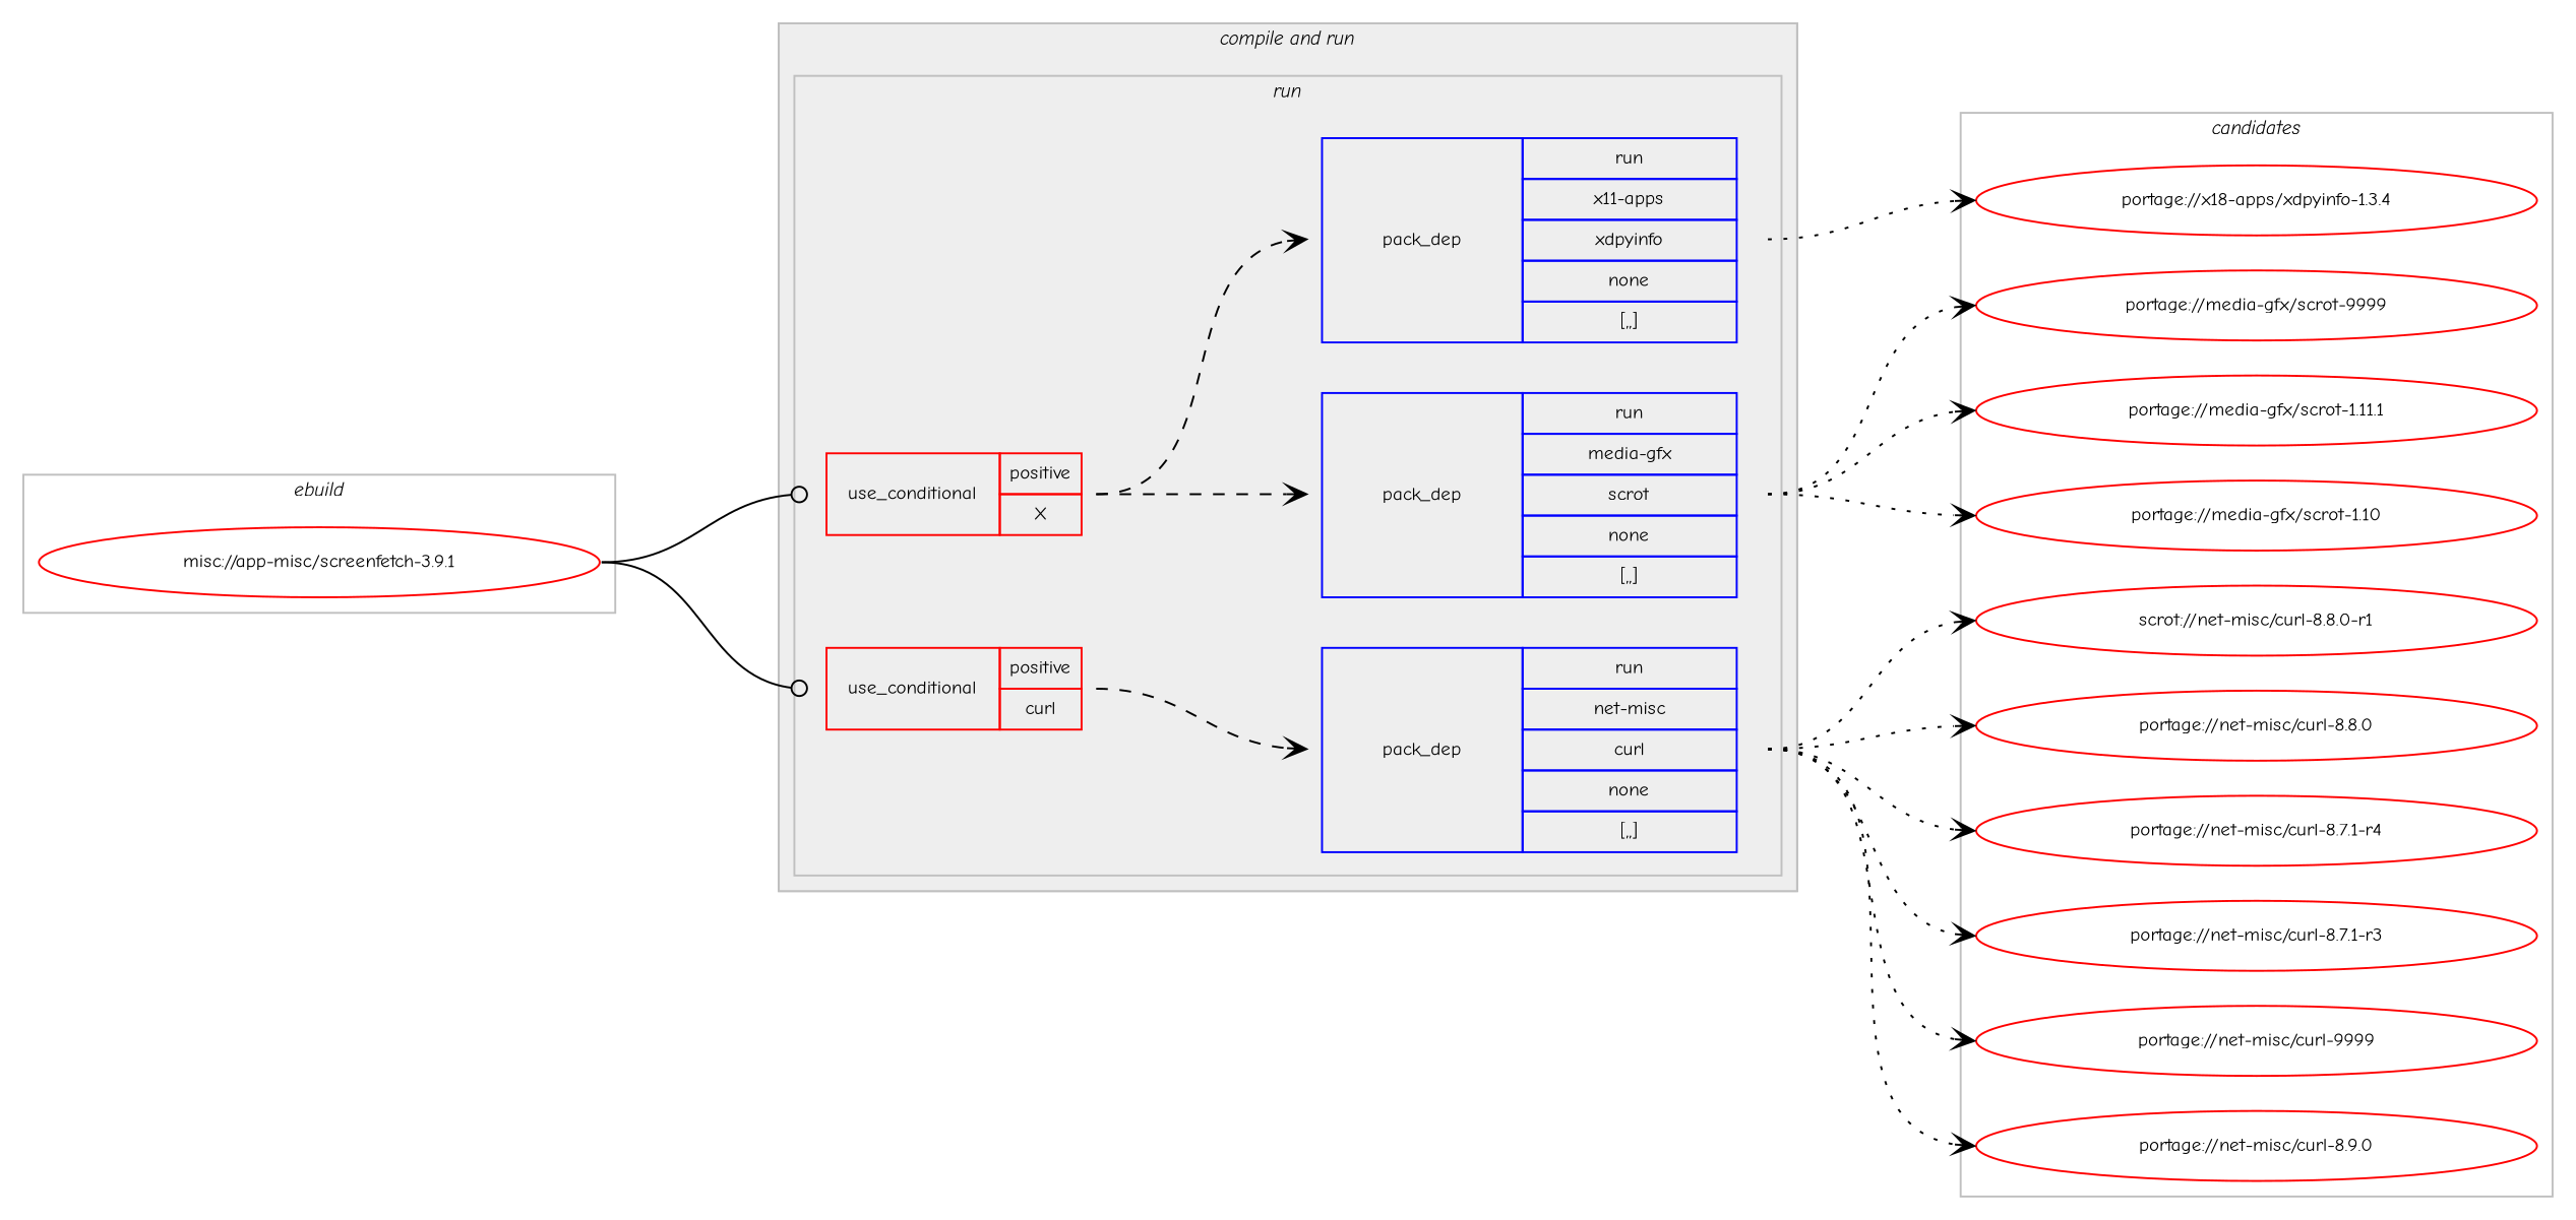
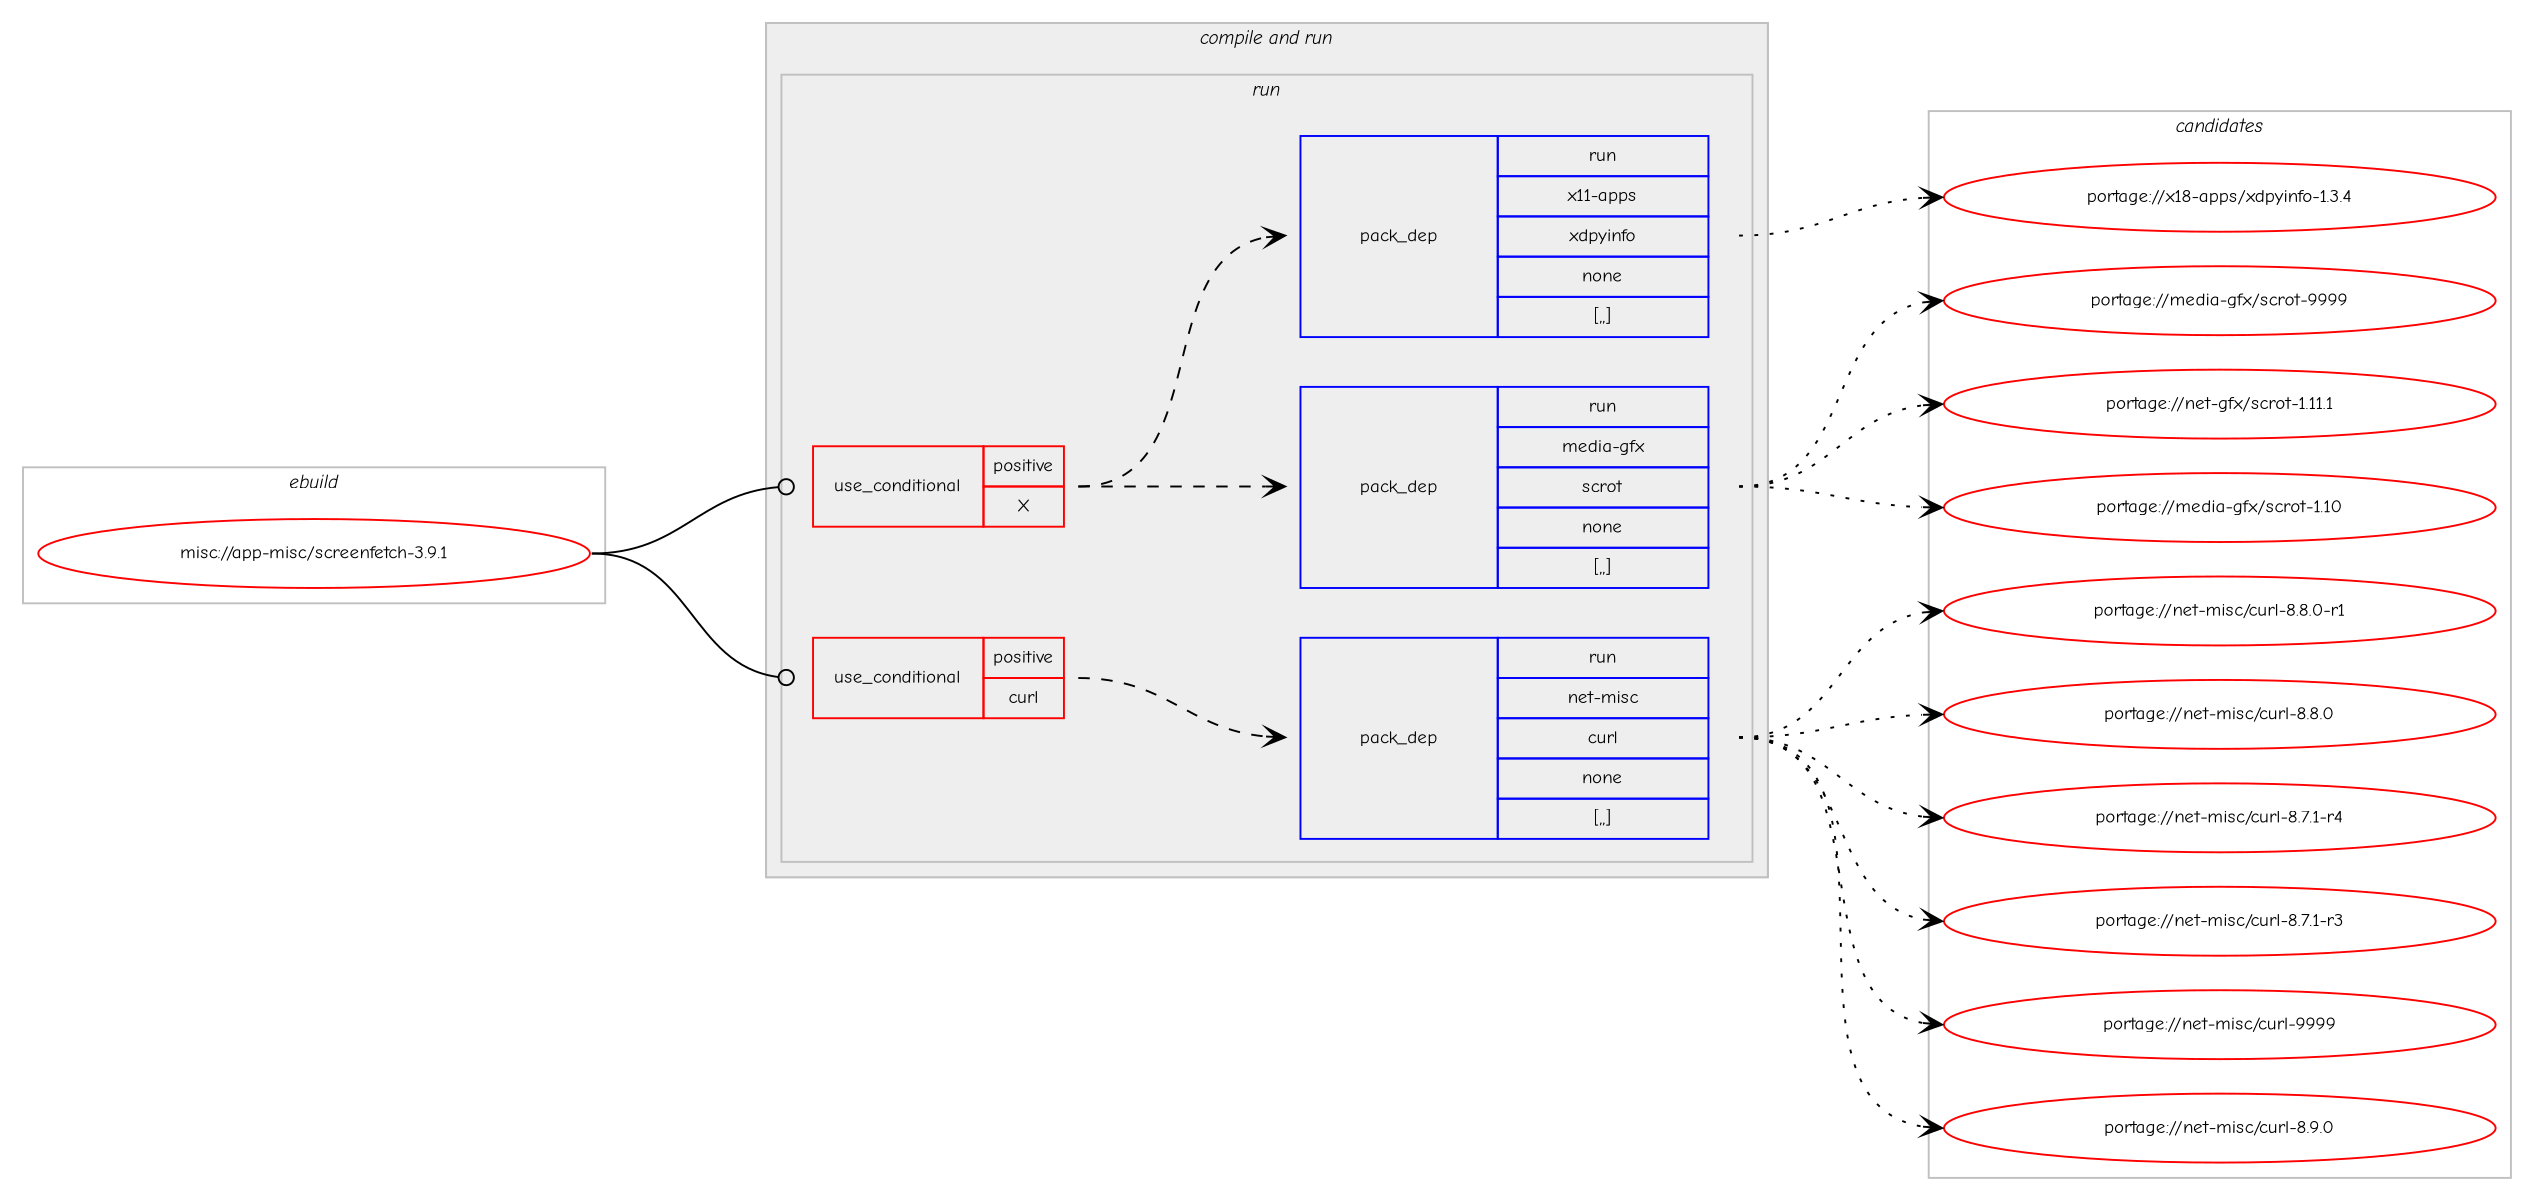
  digraph {
    compound=true
    concentrate=true
    fontname="Comic Neue"
    fontsize=10
    newrank=true
    rankdir=LR
    ranksep=1.5
    node [color=red fontname="Comic Neue" fontsize=10]
    edge [arrowhead=vee fontname="Comic Neue" headport=w style=dotted tailport=e weight=100]
    n1 [label="misc://app-misc/screenfetch-3.9.1" width=4]
    n2 [color=blue label=<<TABLE BORDER="0" CELLBORDER="1" CELLSPACING="0" CELLPADDING="4" WIDTH="220"><TR><TD ROWSPAN="6" CELLPADDING="30">pack_dep</TD></TR><TR><TD WIDTH="110">run</TD></TR><TR><TD>media-gfx</TD></TR><TR><TD>scrot</TD></TR><TR><TD>none</TD></TR><TR><TD>[,,]</TD></TR></TABLE>> shape=none]
    n3 [color=blue label=<<TABLE BORDER="0" CELLBORDER="1" CELLSPACING="0" CELLPADDING="4" WIDTH="220"><TR><TD ROWSPAN="6" CELLPADDING="30">pack_dep</TD></TR><TR><TD WIDTH="110">run</TD></TR><TR><TD>x11-apps</TD></TR><TR><TD>xdpyinfo</TD></TR><TR><TD>none</TD></TR><TR><TD>[,,]</TD></TR></TABLE>> shape=none]
    n4 [label=<<TABLE BORDER="0" CELLBORDER="1" CELLSPACING="0" CELLPADDING="4"><TR><TD ROWSPAN="3" CELLPADDING="10">use_conditional</TD></TR><TR><TD>positive</TD></TR><TR><TD>X</TD></TR></TABLE>> shape=none]
    n5 [color=blue label=<<TABLE BORDER="0" CELLBORDER="1" CELLSPACING="0" CELLPADDING="4" WIDTH="220"><TR><TD ROWSPAN="6" CELLPADDING="30">pack_dep</TD></TR><TR><TD WIDTH="110">run</TD></TR><TR><TD>net-misc</TD></TR><TR><TD>curl</TD></TR><TR><TD>none</TD></TR><TR><TD>[,,]</TD></TR></TABLE>> shape=none]
    n6 [label=<<TABLE BORDER="0" CELLBORDER="1" CELLSPACING="0" CELLPADDING="4"><TR><TD ROWSPAN="3" CELLPADDING="10">use_conditional</TD></TR><TR><TD>positive</TD></TR><TR><TD>curl</TD></TR></TABLE>> shape=none]
    n7 [label="portage://media-gfx/scrot-9999" width=4]
-   n8 [label="portage://media-gfx/scrot-1.11.1" width=4]
+   n8 [label="portage://net-gfx/scrot-1.11.1" width=4]
    n9 [label="portage://media-gfx/scrot-1.10" width=4]
    n10 [label="portage://x18-apps/xdpyinfo-1.3.4" width=4]
    n11 [label="portage://net-misc/curl-9999" width=4]
    n12 [label="portage://net-misc/curl-8.9.0" width=4]
-   n13 [label="scrot://net-misc/curl-8.8.0-r1" width=4]
+   n13 [label="portage://net-misc/curl-8.8.0-r1" width=4]
    n14 [label="portage://net-misc/curl-8.8.0" width=4]
    n15 [label="portage://net-misc/curl-8.7.1-r4" width=4]
    n16 [label="portage://net-misc/curl-8.7.1-r3" width=4]
    subgraph cluster_1 {
      color=gray
      label=<<i>ebuild</i>>
      n1
    }
    subgraph cluster_2 {
      color=gray
      label=<<i>dependencies</i>>
      subgraph cluster_3 {
        color=gray
        fillcolor="#eeeeee"
        label=<<i>compile</i>>
        style=filled
      }
      subgraph cluster_4 {
        color=gray
        fillcolor="#eeeeee"
        label=<<i>compile and run</i>>
        style=filled
      }
      subgraph cluster_5 {
        color=gray
        fillcolor="#eeeeee"
        label=<<i>run</i>>
        style=filled
        subgraph sub_6 {
          color=gray
          fillcolor="#eeeeee"
          label=<<i>run</i>>
          style=filled
          n4
          subgraph sub_7 {
            color=gray
            fillcolor="#eeeeee"
            label=<<i>run</i>>
            style=filled
            n2
          }
          subgraph sub_8 {
            color=gray
            fillcolor="#eeeeee"
            label=<<i>run</i>>
            style=filled
            n3
          }
        }
        subgraph sub_9 {
          color=gray
          fillcolor="#eeeeee"
          label=<<i>run</i>>
          style=filled
          n6
          subgraph sub_10 {
            color=gray
            fillcolor="#eeeeee"
            label=<<i>run</i>>
            style=filled
            n5
          }
        }
      }
    }
    subgraph cluster_11 {
      color=gray
      label=<<i>candidates</i>>
      rank=same
      subgraph sub_12 {
        color=black
        label=<<i>candidates</i>>
        nodesep=1
        rank=same
        n7
        n8
        n9
      }
      subgraph sub_13 {
        color=black
        label=<<i>candidates</i>>
        nodesep=1
        rank=same
        n10
      }
      subgraph sub_14 {
        color=black
        label=<<i>candidates</i>>
        nodesep=1
        rank=same
        n11
        n12
        n13
        n14
        n15
        n16
      }
    }
    n1 -> n4 [arrowhead=odot style=solid weight=20]
    n1 -> n6 [arrowhead=odot style=solid weight=20]
    n2 -> n7
    n2 -> n8
    n2 -> n9
    n3 -> n10
    n4 -> n2 [style=dashed weight=20]
    n4 -> n3 [style=dashed weight=20]
    n5 -> n11
    n5 -> n12
    n5 -> n13
    n5 -> n14
    n5 -> n15
    n5 -> n16
    n6 -> n5 [style=dashed weight=20]
  }
